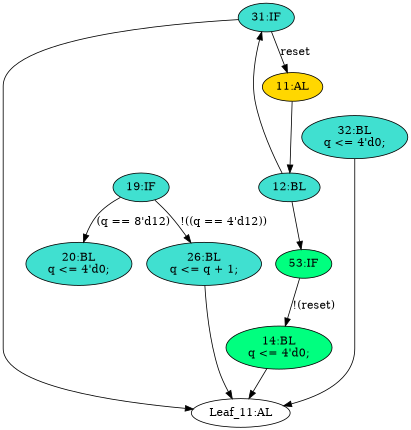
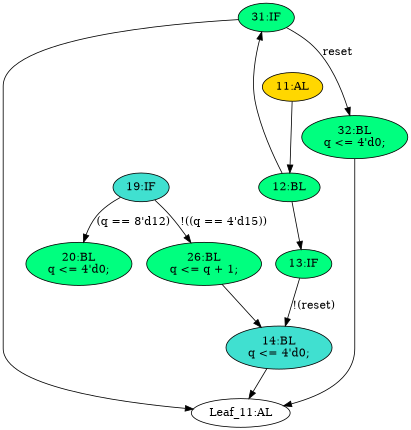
  strict digraph {
    node [fillcolor=turquoise statements="[]" style=filled typ=Block]
    edge [cond="[]" lineno=None]
-   n1 [ast="<pyverilog.vparser.ast.Block object at 0x7f7a2c54d750>" fillcolor=springgreen label="14:BL\nq <= 4'd0;" statements="[<pyverilog.vparser.ast.NonblockingSubstitution object at 0x7f7a2c54d510>]"]
+   n1 [ast="<pyverilog.vparser.ast.Block object at 0x7f7a2c54d750>" label="14:BL\nq <= 4'd0;" statements="[<pyverilog.vparser.ast.NonblockingSubstitution object at 0x7f7a2c54d510>]"]
    n2 [def_var="['q']" label="Leaf_11:AL" fillcolor="" statements="" style="" typ=""]
-   n3 [ast="<pyverilog.vparser.ast.IfStatement object at 0x7f7a2c54d950>" fillcolor=springgreen label="53:IF" typ=IfStatement]
+   n3 [ast="<pyverilog.vparser.ast.IfStatement object at 0x7f7a2c54d950>" fillcolor=springgreen label="13:IF" typ=IfStatement]
    n4 [ast="<pyverilog.vparser.ast.IfStatement object at 0x7f7a2c54d9d0>" label="19:IF" typ=IfStatement]
-   n5 [ast="<pyverilog.vparser.ast.Block object at 0x7f7a2adbec90>" label="20:BL\nq <= 4'd0;" statements="[<pyverilog.vparser.ast.NonblockingSubstitution object at 0x7f7a2adbe690>]"]
-   n6 [ast="<pyverilog.vparser.ast.Block object at 0x7f7a2c54da10>" label="26:BL\nq <= q + 1;" statements="[<pyverilog.vparser.ast.NonblockingSubstitution object at 0x7f7a2c54da50>]"]
-   n7 [ast="<pyverilog.vparser.ast.IfStatement object at 0x7f7a2c54dc50>" label="31:IF" typ=IfStatement]
-   n8 [ast="<pyverilog.vparser.ast.Block object at 0x7f7a2c54dc90>" label="32:BL\nq <= 4'd0;" statements="[<pyverilog.vparser.ast.NonblockingSubstitution object at 0x7f7a2c54dcd0>]"]
-   n9 [ast="<pyverilog.vparser.ast.Block object at 0x7f7a2c54d910>" label="12:BL"]
+   n5 [ast="<pyverilog.vparser.ast.Block object at 0x7f7a2adbec90>" fillcolor=springgreen label="20:BL\nq <= 4'd0;" statements="[<pyverilog.vparser.ast.NonblockingSubstitution object at 0x7f7a2adbe690>]"]
+   n6 [ast="<pyverilog.vparser.ast.Block object at 0x7f7a2c54da10>" fillcolor=springgreen label="26:BL\nq <= q + 1;" statements="[<pyverilog.vparser.ast.NonblockingSubstitution object at 0x7f7a2c54da50>]"]
+   n7 [ast="<pyverilog.vparser.ast.IfStatement object at 0x7f7a2c54dc50>" fillcolor=springgreen label="31:IF" typ=IfStatement]
+   n8 [ast="<pyverilog.vparser.ast.Block object at 0x7f7a2c54dc90>" fillcolor=springgreen label="32:BL\nq <= 4'd0;" statements="[<pyverilog.vparser.ast.NonblockingSubstitution object at 0x7f7a2c54dcd0>]"]
+   n9 [ast="<pyverilog.vparser.ast.Block object at 0x7f7a2c54d910>" fillcolor=springgreen label="12:BL"]
    n10 [ast="<pyverilog.vparser.ast.Always object at 0x7f7a2c54d790>" clk_sens=True fillcolor=gold label="11:AL" sens="['clk', 'reset']" typ=Always use_var="['reset', 'q']"]
    n1 -> n2
    n3 -> n1 [cond="['reset']" label="!(reset)" lineno=13]
    n4 -> n5 [cond="['q']" label="(q == 8'd12)" lineno=19]
-   n4 -> n6 [cond="['q']" label="!((q == 4'd12))" lineno=19]
-   n6 -> n2
+   n4 -> n6 [cond="['q']" label="!((q == 4'd15))" lineno=19]
+   n6 -> n1
    n7 -> n2
-   n7 -> n10 [cond="['reset']" label=reset lineno=31]
+   n7 -> n8 [cond="['reset']" label=reset lineno=31]
    n8 -> n2
    n9 -> n3
    n9 -> n7
    n10 -> n9
  }
